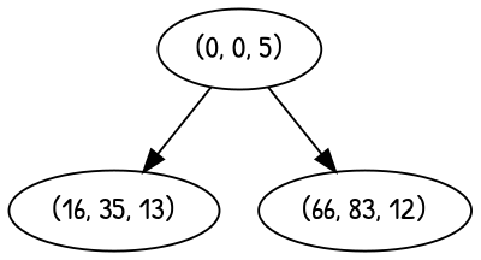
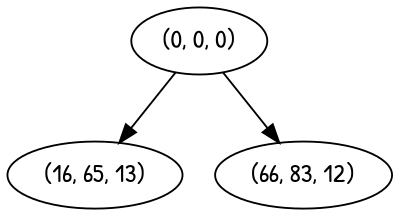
  digraph {
    fontname="Patrick Hand"
    node [fontname="Patrick Hand"]
    edge [fontname="Patrick Hand"]
-   "(0, 0, 0)" [label="(0, 0, 5)"]
-   "(16, 35, 13)"
+   "(0, 0, 0)"
+   "(16, 35, 13)" [label="(16, 65, 13)"]
    n3 [label="(66, 83, 12)"]
    "(0, 0, 0)" -> "(16, 35, 13)"
    "(0, 0, 0)" -> n3
  }
